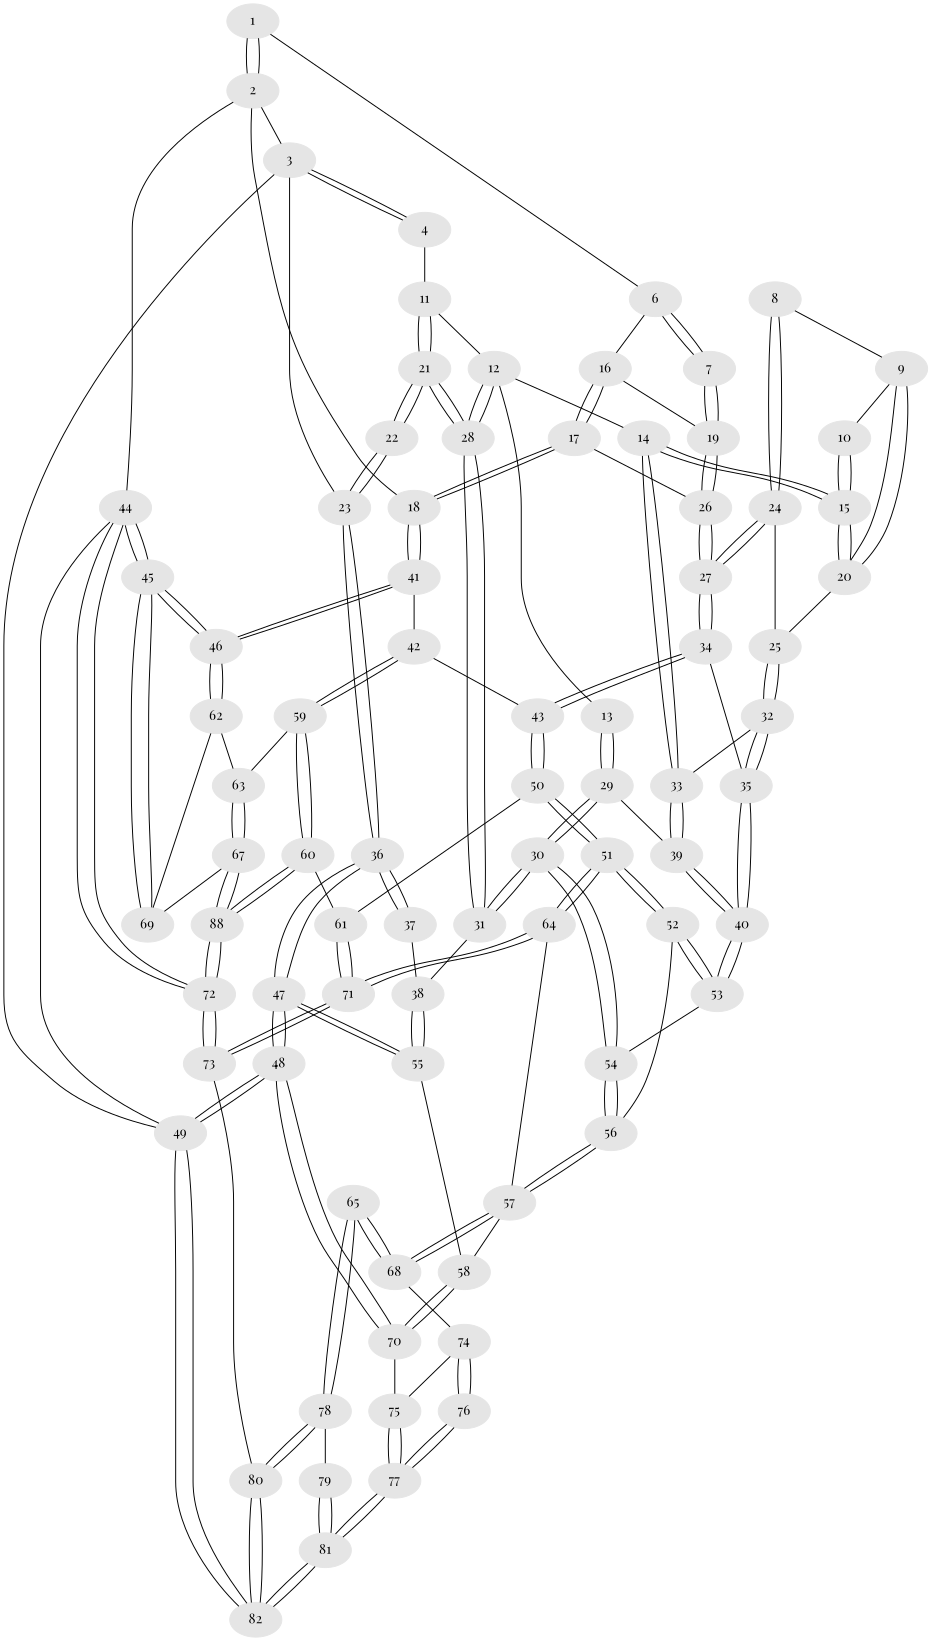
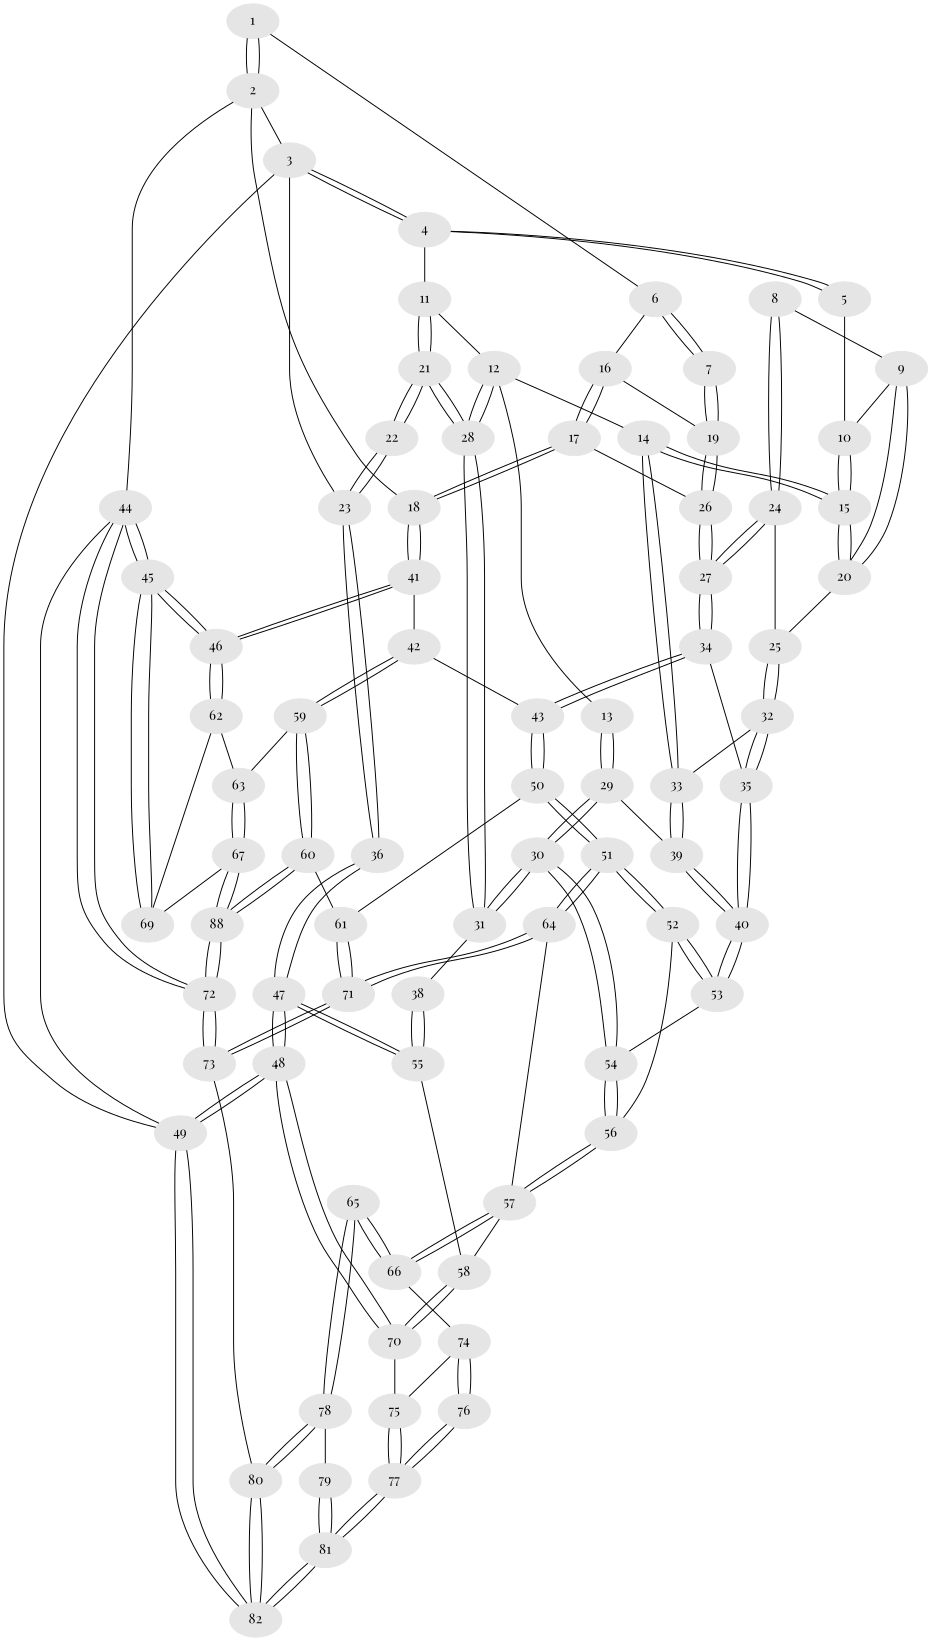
  graph {
    fontname="Playfair Display"
    node [color=gray90 fontname="Playfair Display" style=filled]
    edge [fontname="Playfair Display"]
    1
    2
    6
    3
    18
    44
    7
    16
    4
    23
    49
    41
    45
    72
+   5
    11
    36
    82
    10
    12
    21
    15
    19
    17
    8
    9
    24
    26
    20
    25
    27
    13
    28
    14
    22
    29
    31
    33
    30
    39
    42
    46
    32
-   37
    47
    34
    35
    43
    38
    54
    40
    56
    55
    50
    53
    48
    58
    59
    62
    60
    63
    51
    61
    69
    73
    70
    75
    52
    64
    71
    57
-   66 [label=68]
+   66
    74
    n74 [label=88]
    67
    65
    78
    80
    79
    76
    77
    81
    1 -- 2
    1 -- 2
    1 -- 6
    2 -- 3
    2 -- 18
    2 -- 44
    6 -- 7
    6 -- 7
    6 -- 16
    3 -- 4
    3 -- 4
    3 -- 23
    3 -- 49
    18 -- 41
    18 -- 41
    44 -- 49
    44 -- 45
    44 -- 45
    44 -- 72
    44 -- 72
    7 -- 19
    7 -- 19
    16 -- 19
    16 -- 17
    16 -- 17
+   4 -- 5
+   4 -- 5
    4 -- 11
    23 -- 36
    23 -- 36
    49 -- 82
    49 -- 82
    41 -- 42
    41 -- 46
    41 -- 46
    45 -- 46
    45 -- 46
    45 -- 69
    45 -- 69
    72 -- 73
    72 -- 73
+   5 -- 10
    11 -- 12
    11 -- 21
    11 -- 21
-   36 -- 37
-   36 -- 37
    36 -- 47
    36 -- 47
    10 -- 15
    10 -- 15
    12 -- 13
    12 -- 28
    12 -- 28
    12 -- 14
    21 -- 28
    21 -- 28
    21 -- 22
    21 -- 22
    15 -- 20
    15 -- 20
    19 -- 26
    19 -- 26
    17 -- 18
    17 -- 18
    17 -- 26
    8 -- 9
    8 -- 24
    8 -- 24
    9 -- 10
    9 -- 20
    9 -- 20
    24 -- 25
    24 -- 27
    24 -- 27
    26 -- 27
    26 -- 27
    20 -- 25
    25 -- 32
    25 -- 32
    27 -- 34
    27 -- 34
    13 -- 29
    13 -- 29
    28 -- 31
    28 -- 31
    14 -- 15
    14 -- 15
    14 -- 33
    14 -- 33
    22 -- 23
    22 -- 23
    29 -- 30
    29 -- 30
    29 -- 39
    31 -- 38
    33 -- 39
    33 -- 39
    30 -- 31
    30 -- 31
    30 -- 54
    30 -- 54
    39 -- 40
    39 -- 40
    42 -- 43
    42 -- 59
    42 -- 59
    46 -- 62
    46 -- 62
    32 -- 33
    32 -- 35
    32 -- 35
-   37 -- 38
    47 -- 55
    47 -- 55
    47 -- 48
    47 -- 48
    34 -- 35
    34 -- 43
    34 -- 43
    35 -- 40
    35 -- 40
    43 -- 50
    43 -- 50
    38 -- 55
    38 -- 55
    54 -- 56
    54 -- 56
    40 -- 53
    40 -- 53
    56 -- 57
    56 -- 57
    55 -- 58
    50 -- 51
    50 -- 51
    50 -- 61
    53 -- 54
    48 -- 49
    48 -- 49
    48 -- 70
    48 -- 70
    58 -- 70
    58 -- 70
    59 -- 60
    59 -- 60
    59 -- 63
    62 -- 63
    62 -- 69
    60 -- 61
    60 -- n74
    60 -- n74
    63 -- 67
    63 -- 67
    51 -- 52
    51 -- 52
    51 -- 64
    51 -- 64
    61 -- 71
    61 -- 71
    73 -- 80
    70 -- 75
    75 -- 77
    75 -- 77
    52 -- 56
    52 -- 53
    52 -- 53
    64 -- 71
    64 -- 71
    64 -- 57
    71 -- 73
    71 -- 73
    57 -- 58
    57 -- 66
    57 -- 66
    66 -- 74
    74 -- 75
    74 -- 76
    74 -- 76
    n74 -- 72
    n74 -- 72
    67 -- 69
    67 -- n74
    67 -- n74
    65 -- 66
    65 -- 66
    65 -- 78
    65 -- 78
    78 -- 80
    78 -- 80
    78 -- 79
    80 -- 82
    80 -- 82
    79 -- 81
    79 -- 81
    76 -- 77
    76 -- 77
    77 -- 81
    77 -- 81
    81 -- 82
    81 -- 82
  }
